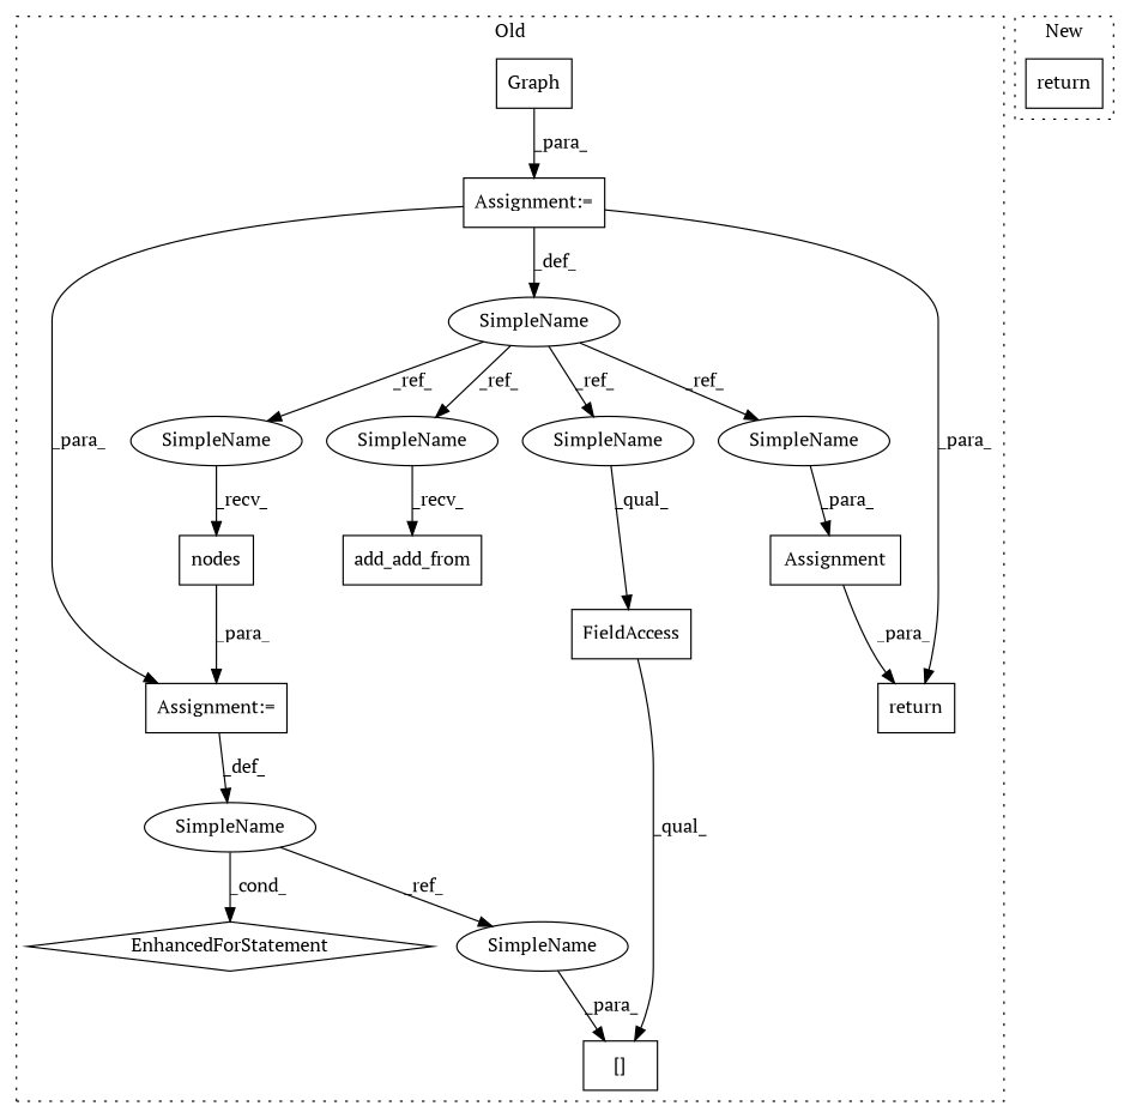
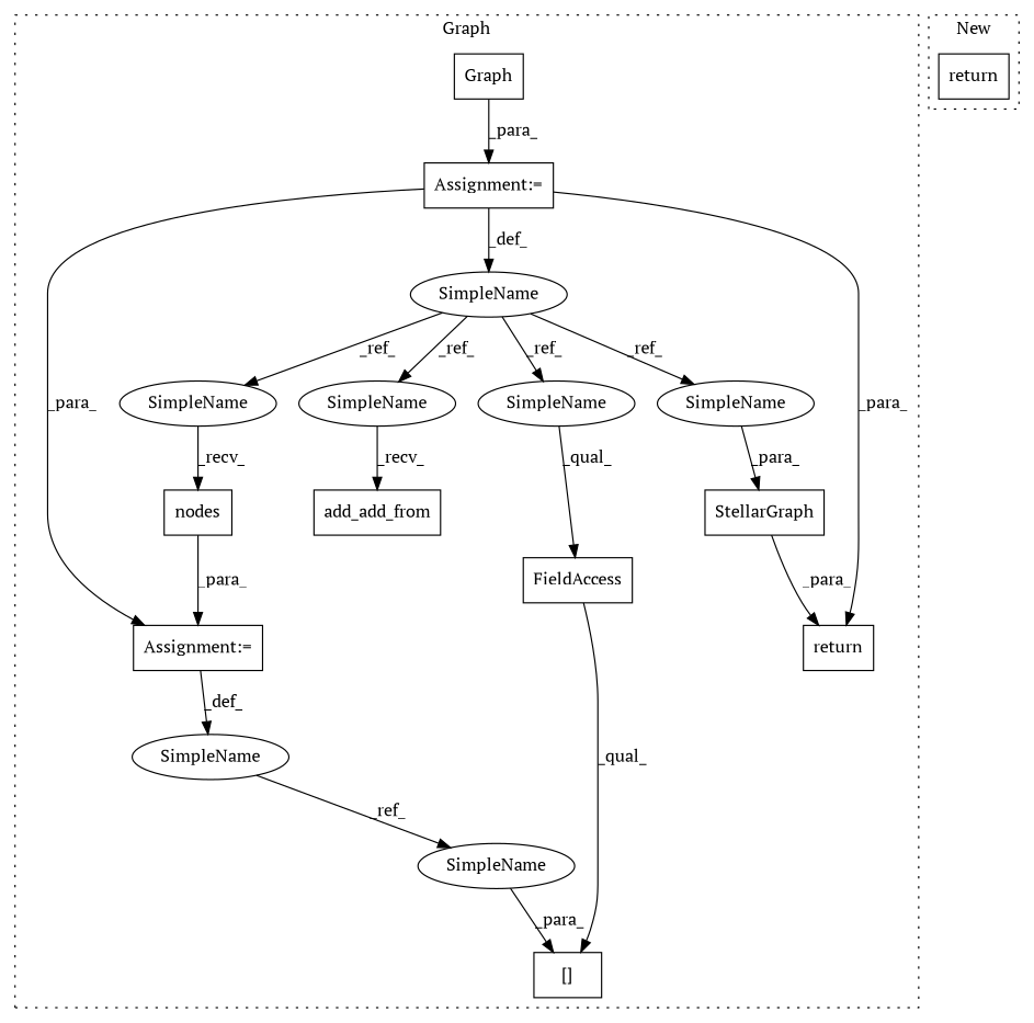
  digraph {
    fontname="PT Serif"
    node [a=42 fontname="PT Serif" l=1 s="883,956" shape=box]
    edge [fontname="PT Serif"]
    n1 [a=32 l=7 label=nodes s=949]
    n2 [a=7 l="53,2" label="Assignment:="]
-   n3 [a=70 l="53,2" label=EnhancedForStatement shape=diamond]
    n4 [label=SimpleName s=266 shape=ellipse]
-   n5 [a=32 l="13,1" label=Assignment s="1102,1116"]
+   n5 [a=32 l="13,1" label=StellarGraph s="1102,1116"]
    n6 [a=2 l="8,1" label="[]" s="1054,1066"]
    n7 [a=41 l=7 label=return s=1123]
    n8 [a=22 l=7 label=FieldAccess s=1054]
    n9 [l=4 label=SimpleName s=940 shape=ellipse]
    n10 [a=32 l=7 label="Graph" s=277]
    n11 [a=32 l="15,1" label=add_add_from s="831,851"]
    n12 [a=7 label="Assignment:=" s=267]
    n13 [label=SimpleName s=1054 shape=ellipse]
    n14 [label=SimpleName s=829 shape=ellipse]
    n15 [label=SimpleName s=1115 shape=ellipse]
    n16 [label=SimpleName s=947 shape=ellipse]
    n17 [l=4 label=SimpleName s=1062 shape=ellipse]
    n18 [a=41 l=7 label=return s=962]
    subgraph cluster_1 {
-     label=Old
+     label="Graph"
      style=dotted
      n1
      n2
-     n3
      n4
      n5
      n6
      n7
      n8
      n9
      n10
      n11
      n12
      n13
      n14
      n15
      n16
      n17
    }
    subgraph cluster_2 {
      label=New
      style=dotted
      n18
    }
    n1 -> n2 [label=_para_]
    n2 -> n9 [label=_def_]
    n4 -> n13 [label=_ref_]
    n4 -> n14 [label=_ref_]
    n4 -> n15 [label=_ref_]
    n4 -> n16 [label=_ref_]
    n5 -> n7 [label=_para_]
    n8 -> n6 [label=_qual_]
-   n9 -> n3 [label=_cond_]
    n9 -> n17 [label=_ref_]
    n10 -> n12 [label=_para_]
    n12 -> n2 [label=_para_]
    n12 -> n4 [label=_def_]
    n12 -> n7 [label=_para_]
    n13 -> n8 [label=_qual_]
    n14 -> n11 [label=_recv_]
    n15 -> n5 [label=_para_]
    n16 -> n1 [label=_recv_]
    n17 -> n6 [label=_para_]
  }
